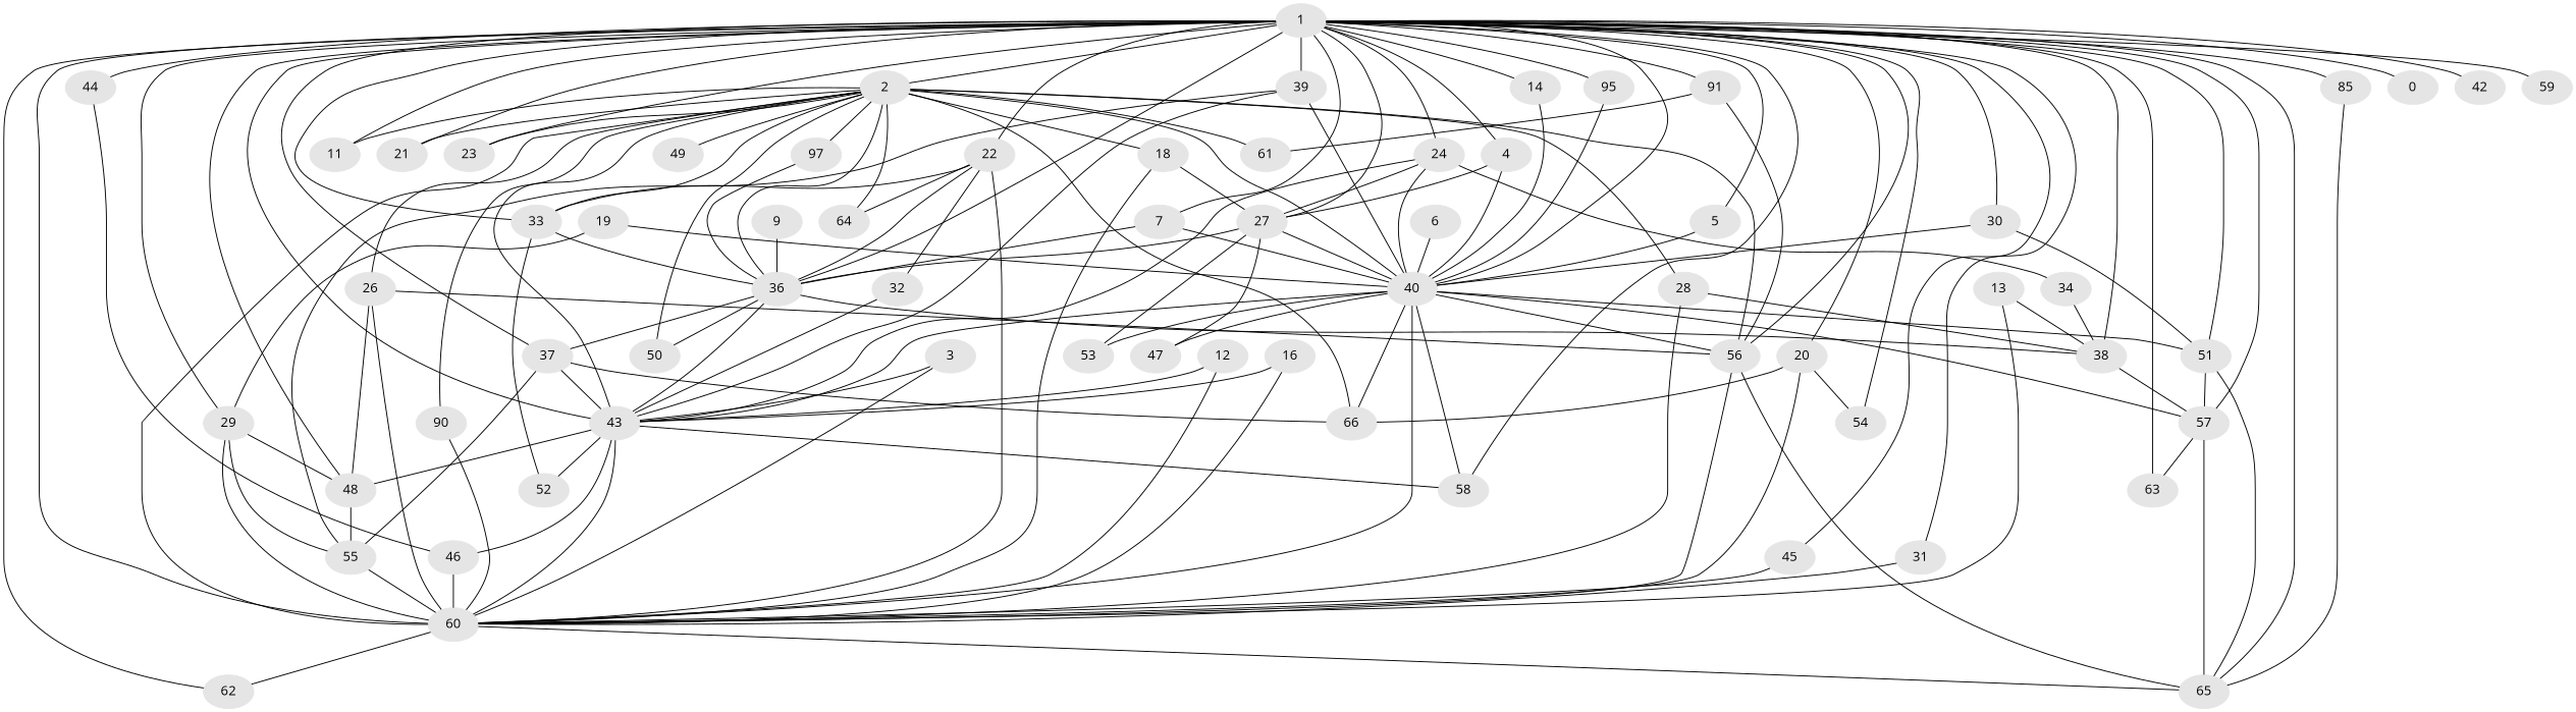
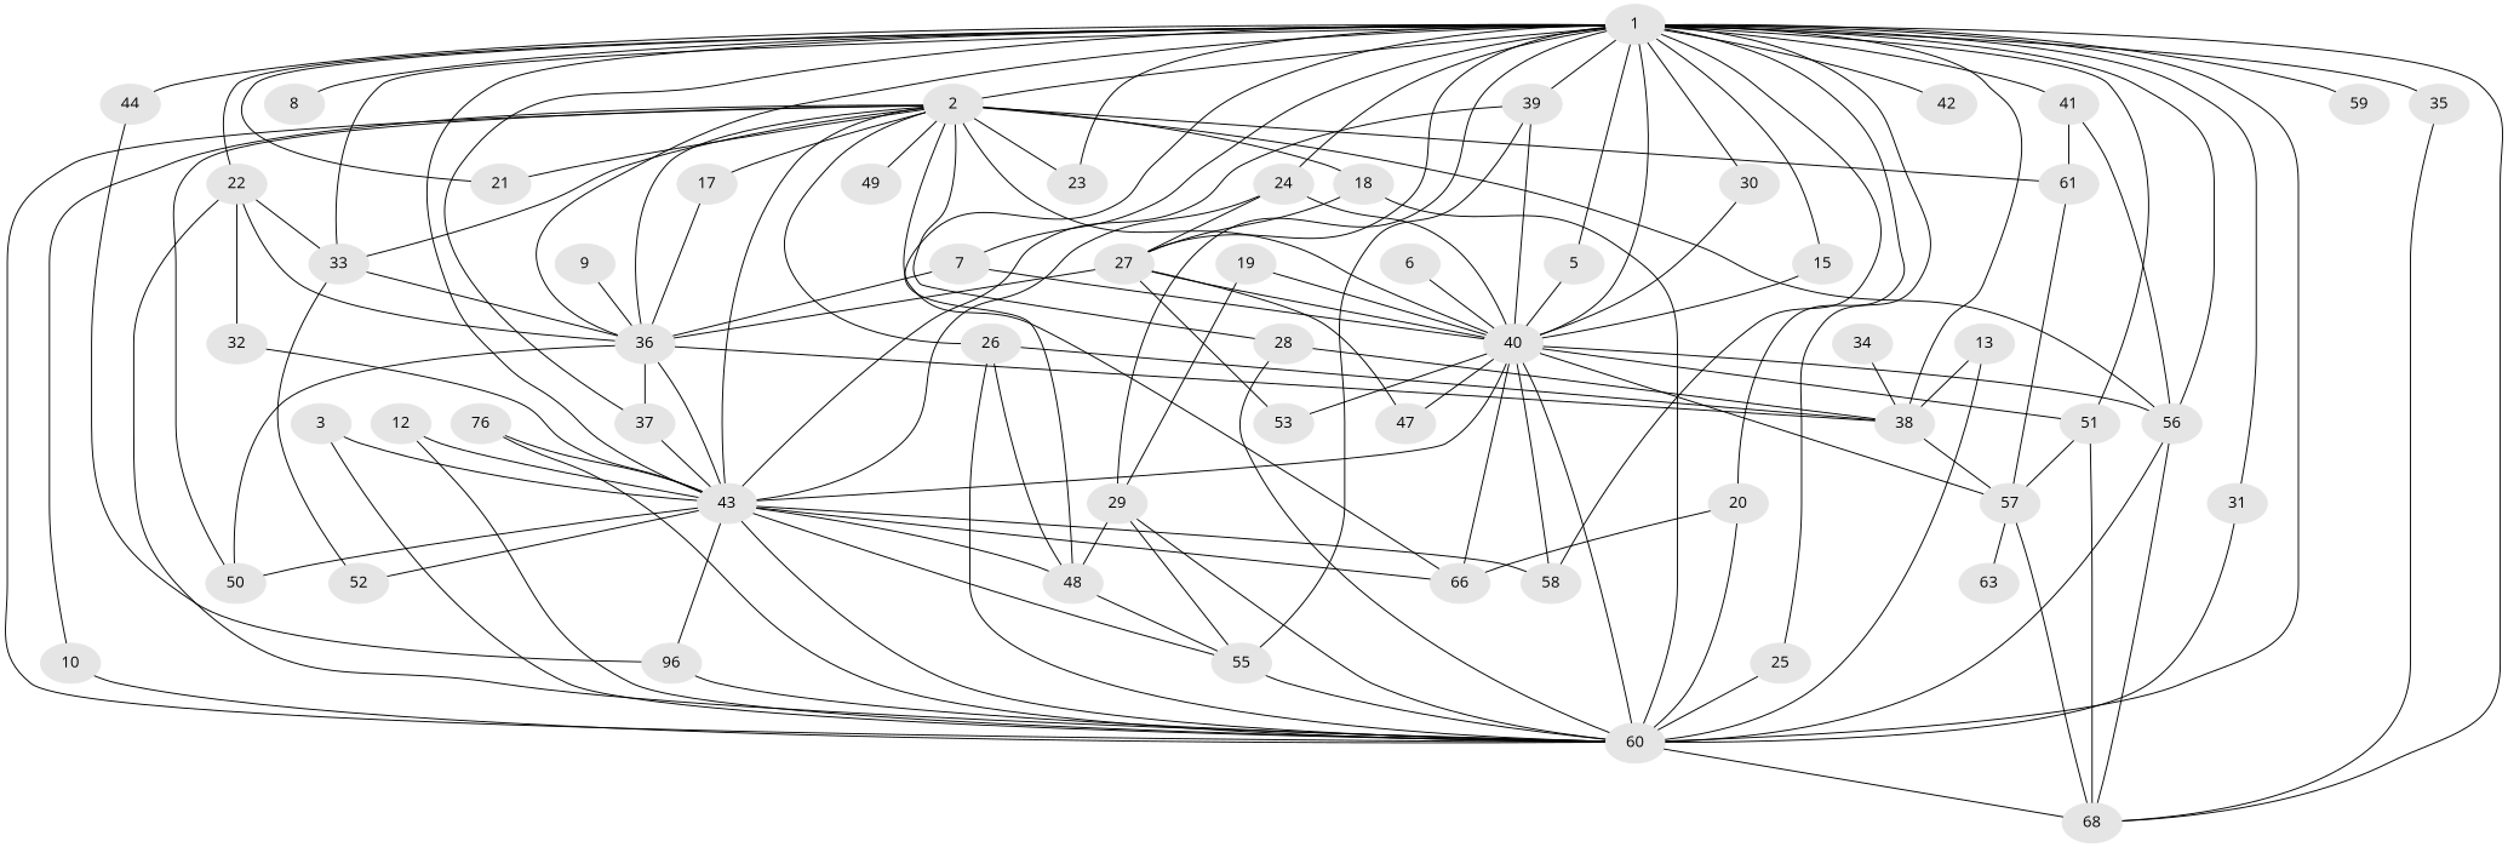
  graph {
    fontname="Open Sans"
    node [color=gray90 fontname="Open Sans" style=filled]
    edge [fontname="Open Sans" weight=1.0]
    1
    2
-   4
    5
    7
-   8 [label=0]
-   11
-   14
-   15 [label=95]
+   8
+   15
    20
    21
    22
    23
    24
-   25 [label=45]
+   25
    27
    29
    30
    31
    33
-   35 [label=85]
+   35
    36
    37
    38
    39
    40
-   41 [label=91]
+   41
    42
    43
    44
    48
    51
-   54
    56
    57
    58
    59
    60
-   62
    63
-   65
+   65 [label=68]
    26
-   10 [label=90]
-   17 [label=97]
+   10
+   17
    18
    28
    49
    50
    61
-   64
    66
    9
    32
    34
    47
    53
    55
    52
-   46
+   46 [label=96]
    3
    6
    12
    13
-   16
+   16 [label=76]
    19
    1 -- 2 [weight=8.0]
-   1 -- 4
    1 -- 5
    1 -- 7
    1 -- 8 [weight=2.0]
-   1 -- 11
-   1 -- 14
    1 -- 15
    1 -- 20
    1 -- 21
    1 -- 22
    1 -- 23
    1 -- 24
    1 -- 25
    1 -- 27
    1 -- 29 [weight=2.0]
    1 -- 30
    1 -- 31
    1 -- 33
    1 -- 35 [weight=2.0]
    1 -- 36 [weight=2.0]
    1 -- 37
    1 -- 38 [weight=4.0]
    1 -- 39 [weight=3.0]
    1 -- 40 [weight=4.0]
    1 -- 41 [weight=2.0]
    1 -- 42 [weight=2.0]
    1 -- 43 [weight=5.0]
    1 -- 44 [weight=2.0]
    1 -- 48
    1 -- 51 [weight=2.0]
-   1 -- 54
    1 -- 56 [weight=2.0]
-   1 -- 57
+   61 -- 57
    1 -- 58
    1 -- 59 [weight=2.0]
    1 -- 60 [weight=9.0]
-   1 -- 62
-   1 -- 63
    1 -- 65
-   2 -- 11
    2 -- 21
    2 -- 23
    2 -- 33
    2 -- 36
    2 -- 40 [weight=3.0]
    2 -- 43 [weight=2.0]
    2 -- 56
    2 -- 60 [weight=4.0]
    2 -- 26
    2 -- 10
    2 -- 17
    2 -- 18
    2 -- 28
    2 -- 49 [weight=2.0]
    2 -- 50 [weight=2.0]
    2 -- 61 [weight=2.0]
-   2 -- 64
    2 -- 66
-   4 -- 27
-   4 -- 40
    5 -- 40
    7 -- 36
    7 -- 40
-   14 -- 40
    15 -- 40
-   20 -- 54
    20 -- 60 [weight=2.0]
    20 -- 66
    22 -- 33
    22 -- 36
    22 -- 60
-   22 -- 64
    22 -- 32
    24 -- 27
    24 -- 40
    24 -- 43
-   24 -- 34
    25 -- 60 [weight=2.0]
    27 -- 36
    27 -- 40 [weight=2.0]
    27 -- 47
    27 -- 53
    29 -- 48
    29 -- 60
    29 -- 55
    30 -- 40
-   30 -- 51
    31 -- 60
    33 -- 36
    33 -- 52
    35 -- 65
    36 -- 37
    36 -- 38
    36 -- 43
    36 -- 50
    37 -- 43
    38 -- 57
    39 -- 40
    39 -- 43
    39 -- 55
    40 -- 43
    40 -- 51
    40 -- 56
    40 -- 57
    40 -- 58
    40 -- 60 [weight=2.0]
    40 -- 66
    40 -- 47
    40 -- 53
    41 -- 56
    41 -- 61
    43 -- 48
    43 -- 58
    43 -- 60 [weight=2.0]
-   37 -- 66
-   37 -- 55
+   43 -- 50
+   43 -- 66
+   43 -- 55
    43 -- 52
    43 -- 46
    44 -- 46
    48 -- 55
    51 -- 57
    51 -- 65
    56 -- 60
    56 -- 65
    57 -- 63
    57 -- 65
-   60 -- 62
    60 -- 65 [weight=2.0]
-   26 -- 56
+   26 -- 38
    26 -- 48
    26 -- 60
    10 -- 60
    17 -- 36
    18 -- 27
    18 -- 60
    28 -- 38
    28 -- 60
    9 -- 36
    32 -- 43
    34 -- 38
    55 -- 60 [weight=3.0]
    46 -- 60 [weight=3.0]
    3 -- 43
    3 -- 60
    6 -- 40
    12 -- 43
    12 -- 60
    13 -- 38
    13 -- 60
    16 -- 43
    16 -- 60
    19 -- 29
    19 -- 40
  }
